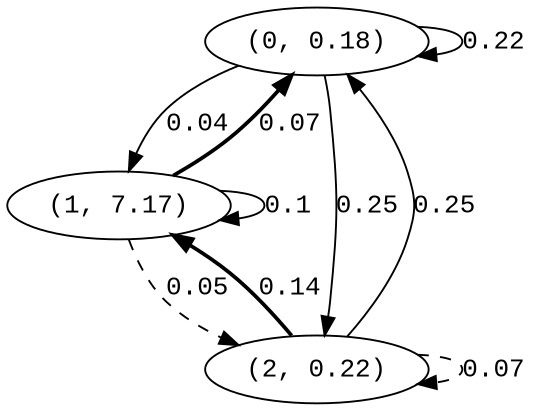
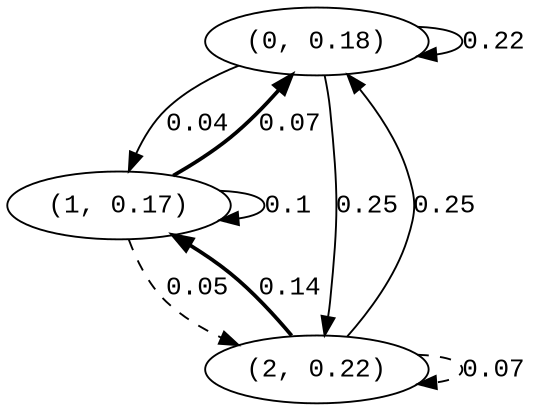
  digraph {
    fontname="Liberation Mono"
    node [fontname="Liberation Mono"]
    edge [fontname="Liberation Mono" style=solid]
    n1 [label="(0, 0.18)"]
-   n2 [label="(1, 7.17)"]
+   n2 [label="(1, 0.17)"]
    n3 [label="(2, 0.22)"]
    n1 -> n1 [label=0.22]
    n1 -> n2 [label=0.04]
    n1 -> n3 [label=0.25]
    n2 -> n1 [label=0.07 style=bold]
    n2 -> n2 [label=0.1]
    n2 -> n3 [label=0.05 style=dashed]
    n3 -> n1 [label=0.25]
    n3 -> n2 [label=0.14 style=bold]
    n3 -> n3 [label=0.07 style=dashed]
  }
